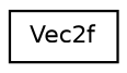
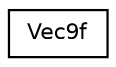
  digraph {
    rankdir=LR
    fontname="DejaVu Sans"
-   n1 [color=black fillcolor=white fontname="DejaVu Sans" fontsize=10 height=0.2 label=Vec2f shape=record style=filled width=0.4]
+   n1 [color=black fillcolor=white fontname="DejaVu Sans" fontsize=10 height=0.2 label=Vec9f shape=record style=filled width=0.4]
  }
